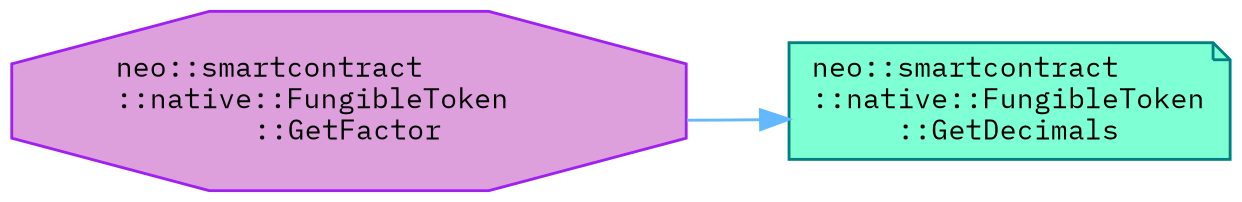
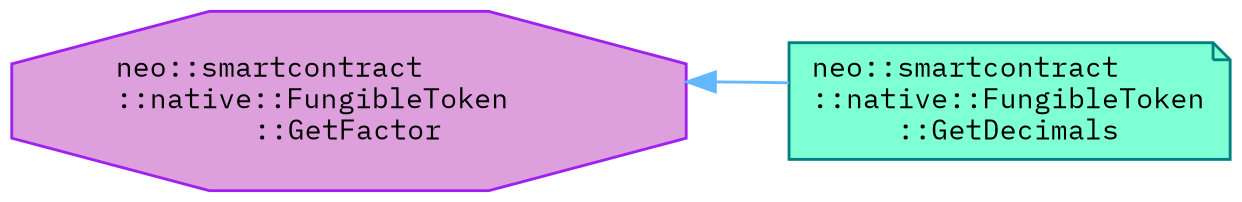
  digraph {
    rankdir=LR
    fontname="IBM Plex Mono"
    node [fontname="IBM Plex Mono" fontsize=10 style=filled]
    n1 [color=purple fillcolor=plum fontcolor=black height=0.2 label="neo::smartcontract\l::native::FungibleToken\l::GetFactor" shape=octagon width=0.4]
    n2 [color=teal fillcolor=aquamarine height=0.2 label="neo::smartcontract\l::native::FungibleToken\l::GetDecimals" shape=note width=0.4]
-   n1 -> n2 [color=steelblue1 fontname="IBM Plex Mono" fontsize=10 labelfontname=Helvetica labelfontsize=10 style=solid]
+   n2 -> n1 [color=steelblue1 fontname="IBM Plex Mono" fontsize=10 labelfontname=Helvetica labelfontsize=10 style=solid]
  }
